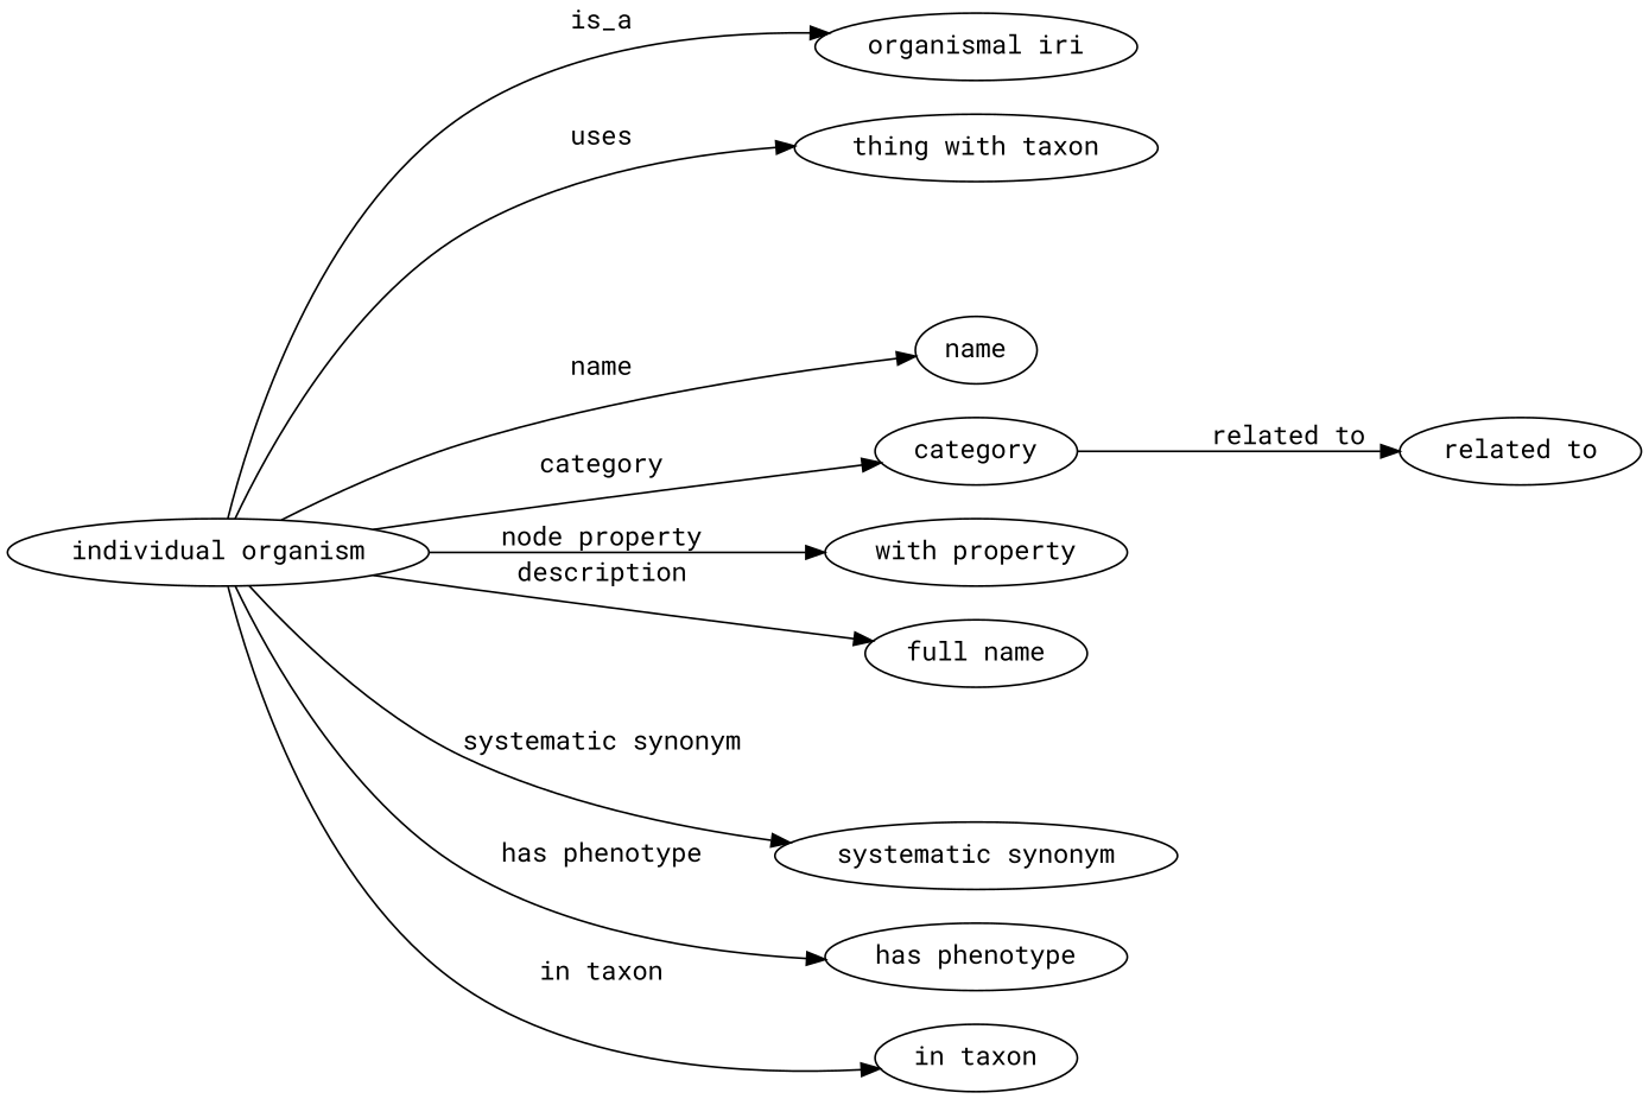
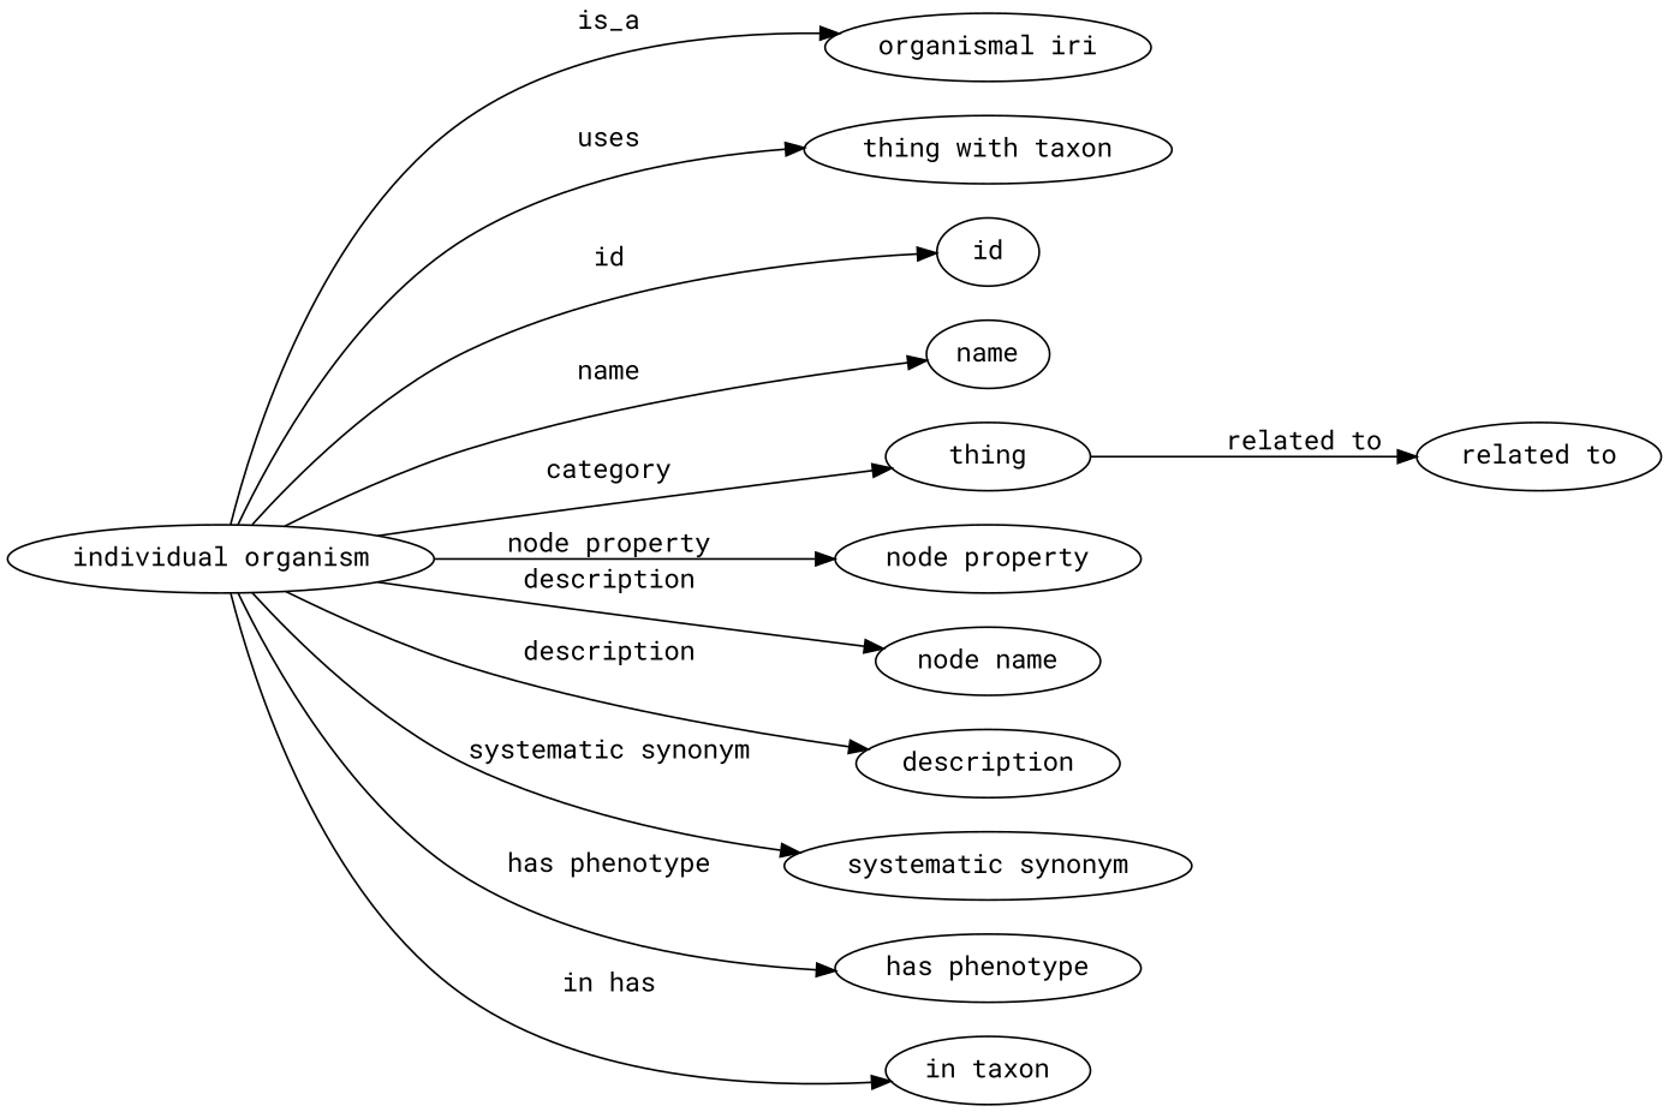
  digraph {
    fontname="Roboto Mono"
    rankdir=LR
    node [fontname="Roboto Mono" color=black]
    edge [fontname="Roboto Mono" color=black style=solid]
    n1 [height=0.5 label="individual organism" width=2.2482 color=""]
    n2 [height=0.5 label="organismal iri" width=1.9888 color=""]
    "thing with taxon" [height=0.5 width=1.891 color=""]
+   id [height=0.5 width=0.75]
    name [height=0.5 width=0.75]
-   category [height=0.5 width=0.75]
-   "node property" [height=0.5 width=0.75 label="with property"]
-   "full name" [height=0.5 width=0.75]
+   category [height=0.5 width=0.75 label=thing]
+   "node property" [height=0.5 width=0.75]
+   "full name" [height=0.5 width=0.75 label="node name"]
+   description [height=0.5 width=0.75]
    "systematic synonym" [height=0.5 width=0.75]
    "has phenotype" [height=0.5 width=0.75]
    "in taxon" [height=0.5 width=0.75]
    "related to" [height=0.5 width=0.75]
    n1 -> n2 [label=is_a color="" style=""]
    n1 -> "thing with taxon" [label=uses color="" style=""]
+   n1 -> id [label=id]
    n1 -> name [label=name]
    n1 -> category [label=category]
    n1 -> "node property" [label="node property"]
    n1 -> "full name" [label=description]
+   n1 -> description [label=description]
    n1 -> "systematic synonym" [label="systematic synonym"]
    n1 -> "has phenotype" [label="has phenotype"]
-   n1 -> "in taxon" [label="in taxon"]
+   n1 -> "in taxon" [label="in has"]
    category -> "related to" [label="related to"]
  }
